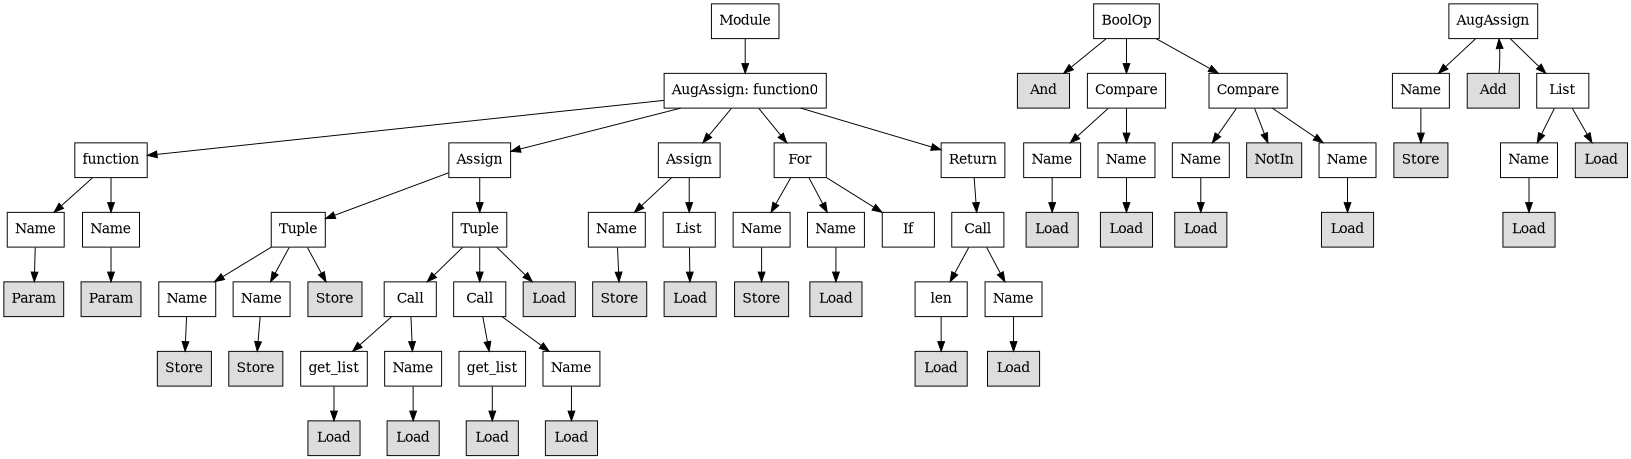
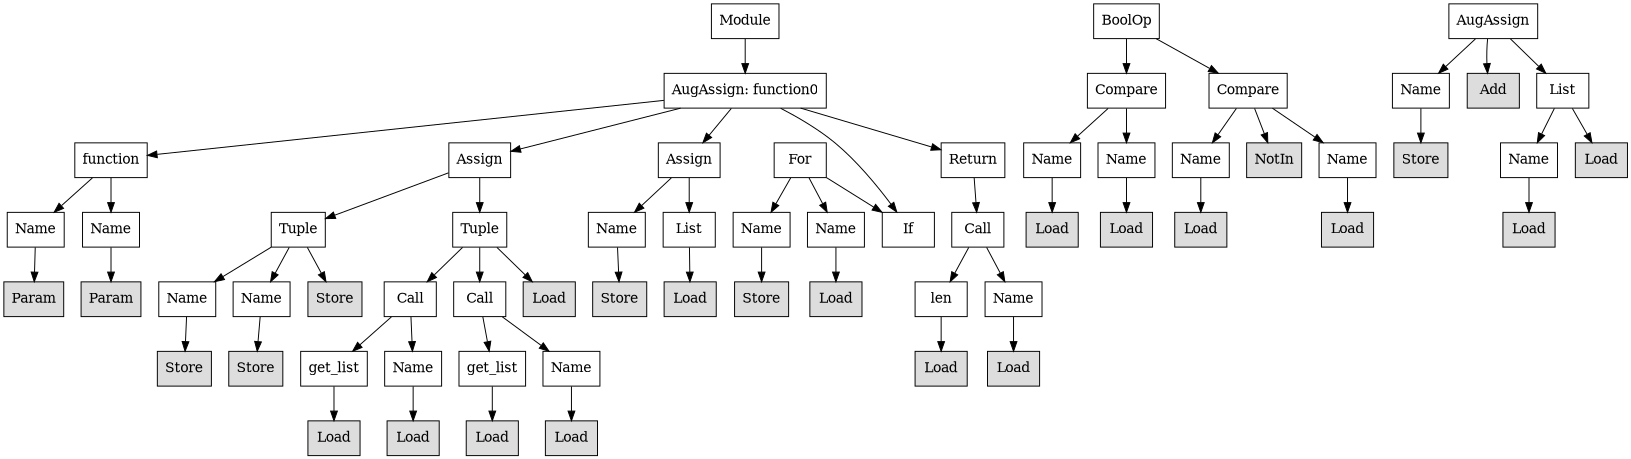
  digraph {
    node [shape=rect]
    n1 [label=Module]
    n2 [label="AugAssign: function0"]
    n3 [label=function]
    n4 [label=Assign]
    n5 [label=Assign]
    n6 [label=For]
    n7 [label=Return]
    n8 [label=Name]
    n9 [label=Name]
    n10 [label=Tuple]
    n11 [label=Tuple]
    n12 [label=Name]
    n13 [label=List]
    n14 [label=Name]
    n15 [label=Name]
    n16 [label=If]
    n17 [label=Call]
    n18 [fillcolor="#dddddd" label=Param style=filled]
    n19 [fillcolor="#dddddd" label=Param style=filled]
    n20 [label=Name]
    n21 [label=Name]
    n22 [fillcolor="#dddddd" label=Store style=filled]
    n23 [label=Call]
    n24 [label=Call]
    n25 [fillcolor="#dddddd" label=Load style=filled]
    n26 [fillcolor="#dddddd" label=Store style=filled]
    n27 [fillcolor="#dddddd" label=Load style=filled]
    n28 [fillcolor="#dddddd" label=Store style=filled]
    n29 [fillcolor="#dddddd" label=Load style=filled]
    n30 [label=len]
    n31 [label=Name]
    n32 [fillcolor="#dddddd" label=Store style=filled]
    n33 [fillcolor="#dddddd" label=Store style=filled]
    n34 [label=get_list]
    n35 [label=Name]
    n36 [label=get_list]
    n37 [label=Name]
    n38 [label=BoolOp]
-   n39 [fillcolor="#dddddd" label=And style=filled]
    n40 [label=Compare]
    n41 [label=Compare]
    n42 [label=AugAssign]
    n43 [label=Name]
    n44 [fillcolor="#dddddd" label=Add style=filled]
    n45 [label=List]
    n46 [fillcolor="#dddddd" label=Load style=filled]
    n47 [fillcolor="#dddddd" label=Load style=filled]
    n48 [fillcolor="#dddddd" label=Load style=filled]
    n49 [fillcolor="#dddddd" label=Load style=filled]
    n50 [fillcolor="#dddddd" label=Load style=filled]
    n51 [fillcolor="#dddddd" label=Load style=filled]
    n52 [label=Name]
    n53 [label=Name]
    n54 [label=Name]
    n55 [fillcolor="#dddddd" label=NotIn style=filled]
    n56 [label=Name]
    n57 [fillcolor="#dddddd" label=Store style=filled]
    n58 [label=Name]
    n59 [fillcolor="#dddddd" label=Load style=filled]
    n60 [fillcolor="#dddddd" label=Load style=filled]
    n61 [fillcolor="#dddddd" label=Load style=filled]
    n62 [fillcolor="#dddddd" label=Load style=filled]
    n63 [fillcolor="#dddddd" label=Load style=filled]
    n64 [fillcolor="#dddddd" label=Load style=filled]
    n1 -> n2
    n2 -> n3
    n2 -> n4
    n2 -> n5
-   n2 -> n6
+   n2 -> n16
    n2 -> n7
    n3 -> n8
    n3 -> n9
    n4 -> n10
    n4 -> n11
    n5 -> n12
    n5 -> n13
    n6 -> n14
    n6 -> n15
    n6 -> n16
    n7 -> n17
    n8 -> n18
    n9 -> n19
    n10 -> n20
    n10 -> n21
    n10 -> n22
    n11 -> n23
    n11 -> n24
    n11 -> n25
    n12 -> n26
    n13 -> n27
    n14 -> n28
    n15 -> n29
    n17 -> n30
    n17 -> n31
    n20 -> n32
    n21 -> n33
    n23 -> n34
    n23 -> n35
    n24 -> n36
    n24 -> n37
    n30 -> n46
    n31 -> n47
    n34 -> n48
    n35 -> n49
    n36 -> n50
    n37 -> n51
-   n38 -> n39
    n38 -> n40
    n38 -> n41
    n40 -> n52
    n40 -> n53
    n41 -> n54
    n41 -> n55
    n41 -> n56
    n42 -> n43
-   n44 -> n42
+   n42 -> n44
    n42 -> n45
    n43 -> n57
    n45 -> n58
    n45 -> n59
    n52 -> n60
    n53 -> n61
    n54 -> n62
    n56 -> n63
    n58 -> n64
  }
